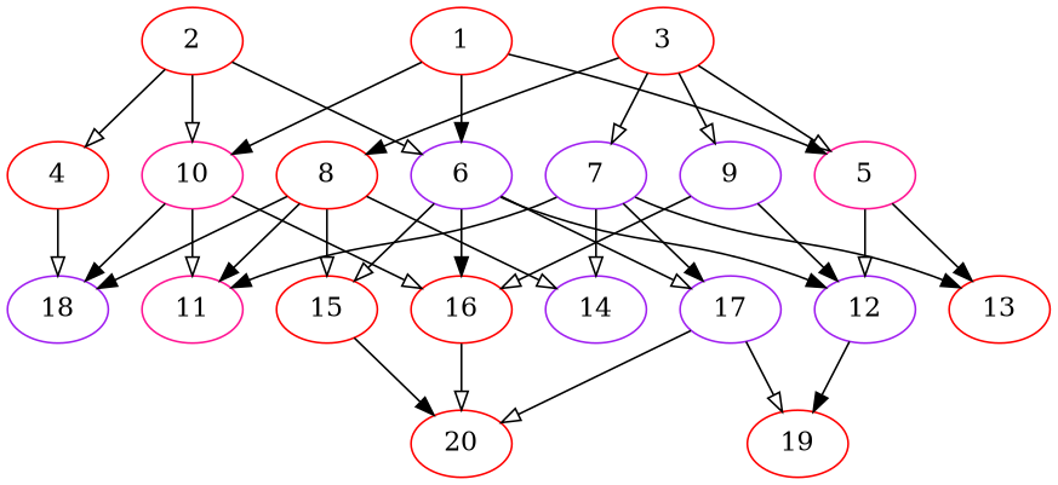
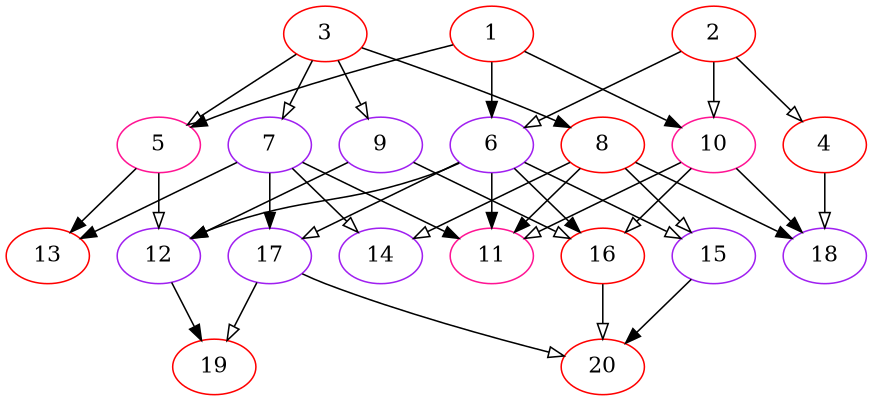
  digraph {
    node [alpha=0.00 color=red]
    edge [arrowhead=onormal]
    1 [alpha=0.10 expect_size=20563968]
    5 [alpha=0.11 color=deeppink expect_size=37811200]
    6 [color=purple expect_size=20870144]
    10 [alpha=0.04 color=deeppink expect_size=16355328]
    12 [alpha=0.19 color=purple expect_size=11132928]
    13 [alpha=0.10 expect_size=10764288]
    11 [color=deeppink expect_size=33720320]
-   15 [alpha=0.13 expect_size=40939520]
+   15 [alpha=0.13 color=purple expect_size=40939520]
    16 [expect_size=19625984]
    17 [alpha=0.07 color=purple expect_size=19780608]
    8 [alpha=0.02 expect_size=29510656]
    18 [alpha=0.03 color=purple expect_size=5932032]
    14 [alpha=0.18 color=purple expect_size=27478016]
    19 [alpha=0.05 expect_size=9832448]
    20 [alpha=0.04 expect_size=24566784]
    2 [alpha=0.20 expect_size=17490944]
    4 [alpha=0.06 expect_size=20396032]
    3 [alpha=0.07 expect_size=22832128]
    7 [alpha=0.14 color=purple expect_size=51599360]
    9 [alpha=0.06 color=purple expect_size=8645632]
    1 -> 5 [arrowhead=normal]
    1 -> 6 [arrowhead=normal]
    1 -> 10 [arrowhead=normal]
    5 -> 12
    5 -> 13 [arrowhead=normal]
    6 -> 12 [arrowhead=normal]
+   6 -> 11 [arrowhead=normal]
    6 -> 15
    6 -> 16 [arrowhead=normal]
    6 -> 17
    10 -> 11
    10 -> 16
    10 -> 18 [arrowhead=normal]
    12 -> 19 [arrowhead=normal]
    15 -> 20 [arrowhead=normal]
    16 -> 20
    17 -> 19
    17 -> 20
    8 -> 11 [arrowhead=normal]
    8 -> 15
    8 -> 18 [arrowhead=normal]
    8 -> 14
    2 -> 6
    2 -> 10
    2 -> 4
    4 -> 18
    3 -> 5
    3 -> 8 [arrowhead=normal]
    3 -> 7
    3 -> 9
    7 -> 13 [arrowhead=normal]
    7 -> 11 [arrowhead=normal]
    7 -> 17 [arrowhead=normal]
    7 -> 14
    9 -> 12 [arrowhead=normal]
    9 -> 16
  }
